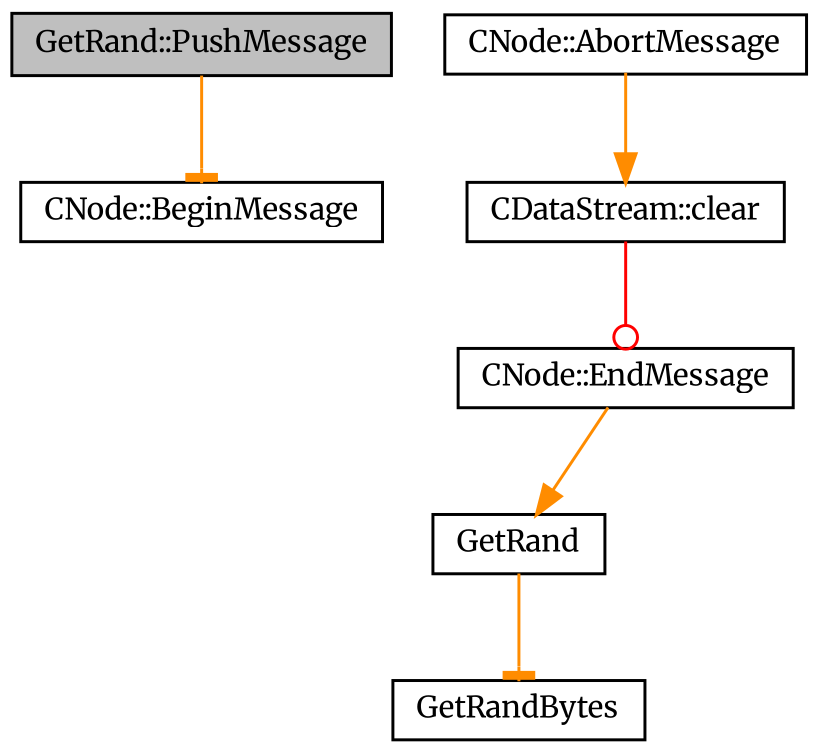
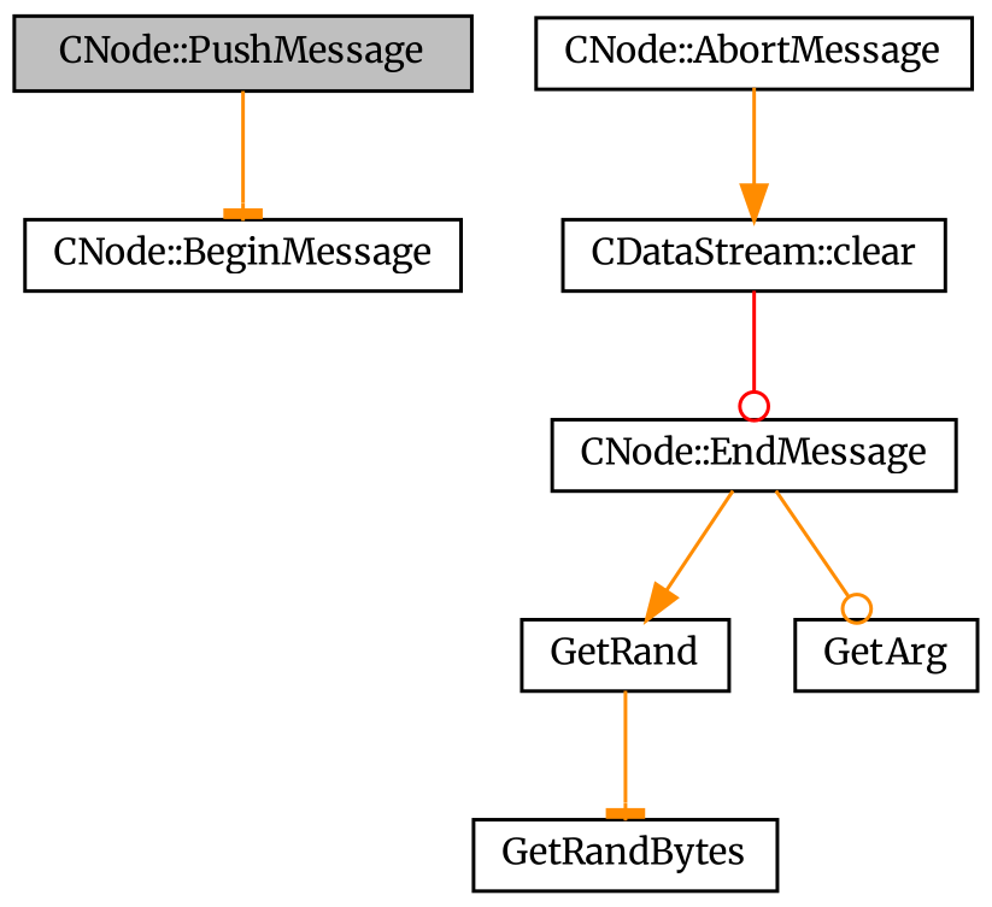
  digraph {
    fontname=Merriweather
    rankdir=TB
    node [color=black fillcolor=white fontname=Merriweather fontsize=10 shape=record style=filled]
    edge [arrowhead=tee color=darkorange fontname=Merriweather fontsize=10 labelfontname=Helvetica labelfontsize=10 style=solid]
-   n1 [fillcolor=grey75 fontcolor=black height=0.2 label="GetRand::PushMessage" width=0.4]
+   n1 [fillcolor=grey75 fontcolor=black height=0.2 label="CNode::PushMessage" width=0.4]
    n2 [height=0.2 label="CNode::BeginMessage" width=0.4]
    n3 [height=0.2 label="CNode::EndMessage" width=0.4]
    n4 [height=0.2 label=GetRand width=0.4]
+   n5 [height=0.2 label=GetArg width=0.4]
    n6 [height=0.2 label="CNode::AbortMessage" width=0.4]
    n7 [height=0.2 label="CDataStream::clear" width=0.4]
    n8 [height=0.2 label=GetRandBytes width=0.4]
    n1 -> n2
    n3 -> n4 [arrowhead=normal]
+   n3 -> n5 [arrowhead=odot]
    n4 -> n8
    n6 -> n7 [arrowhead=normal]
    n7 -> n3 [arrowhead=odot color=red]
  }
